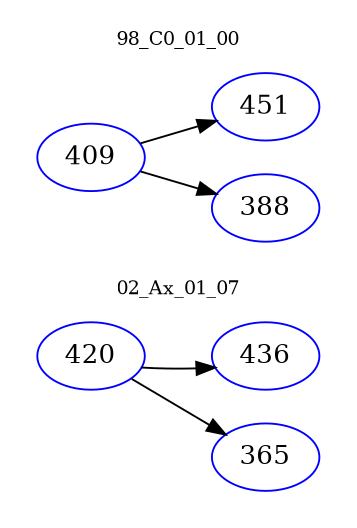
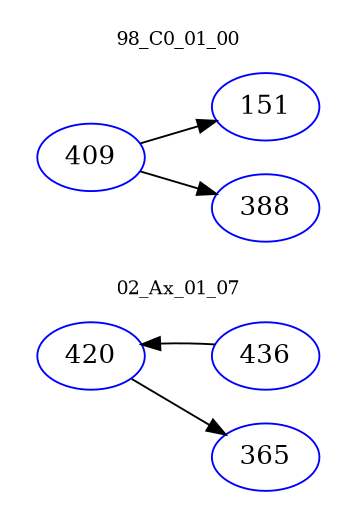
  digraph {
    rankdir=LR
    node [color=blue]
    edge [color=black]
    n1 [label=420]
    n2 [label=365]
    n3 [label=436]
    n4 [label=409]
    n5 [label=388]
-   n6 [label=451]
+   n6 [label=151]
    subgraph cluster_1 {
      color=white
      fontsize=10
      label="02_Ax_01_07"
      n1
      n2
      n3
    }
    subgraph cluster_2 {
      color=white
      fontsize=10
      label="98_C0_01_00"
      n4
      n5
      n6
    }
    n1 -> n2
-   n1 -> n3
+   n3 -> n1
    n4 -> n5
    n4 -> n6
  }
